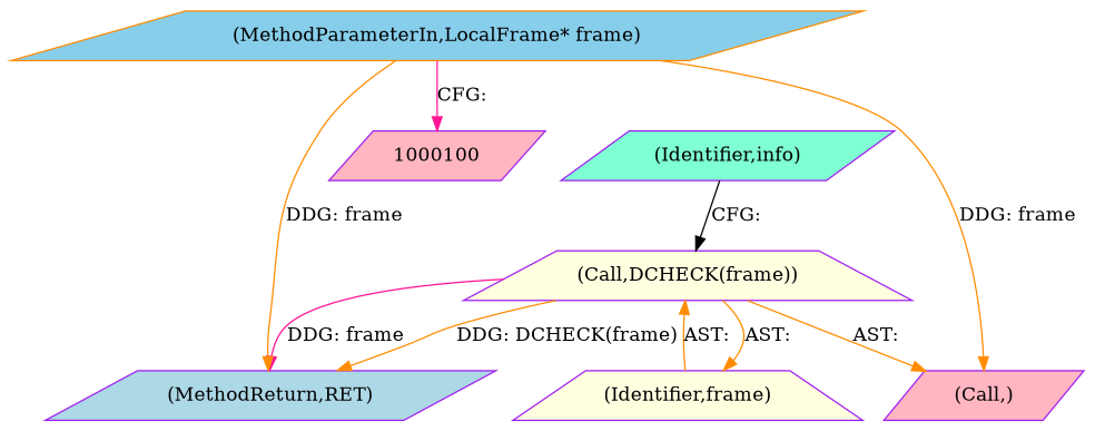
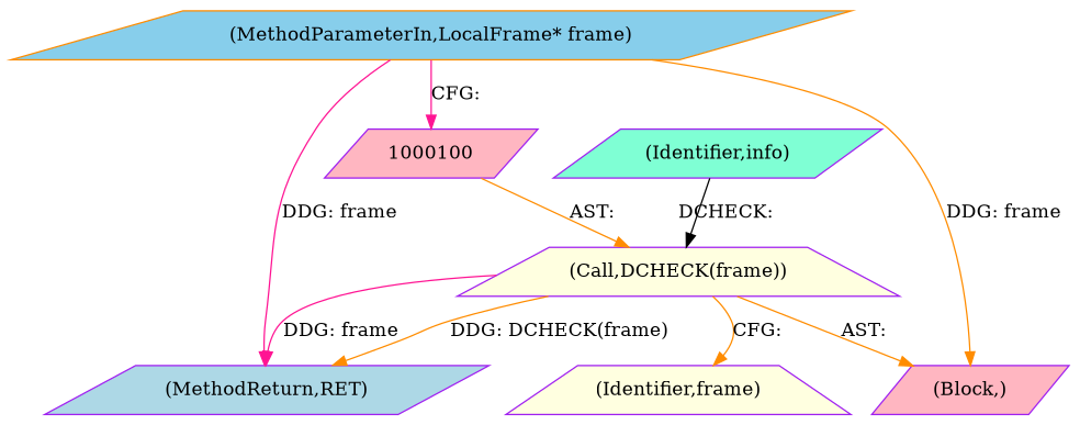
  digraph {
    node [color=purple fillcolor=lightyellow shape=parallelogram style=filled]
    edge [color=darkorange]
    n1 [label="(Call,DCHECK(frame))" shape=trapezium]
-   n2 [fillcolor=lightpink label="(Call,)"]
+   n2 [fillcolor=lightpink label="(Block,)"]
    n3 [fillcolor=lightblue label="(MethodReturn,RET)"]
    n4 [label="(Identifier,frame)" shape=trapezium]
    n5 [color=darkorange fillcolor=skyblue label="(MethodParameterIn,LocalFrame* frame)"]
    1000100 [fillcolor=lightpink]
    n7 [fillcolor=aquamarine label="(Identifier,info)"]
    n1 -> n2 [label="AST: "]
    n1 -> n3 [color=deeppink label="DDG: frame"]
    n1 -> n3 [label="DDG: DCHECK(frame)"]
-   n1 -> n4 [label="AST: "]
-   n4 -> n1 [label="AST: "]
+   n1 -> n4 [label="CFG: "]
+   1000100 -> n1 [label="AST: "]
    n5 -> n2 [label="DDG: frame"]
-   n5 -> n3 [label="DDG: frame"]
+   n5 -> n3 [color=deeppink label="DDG: frame"]
    n5 -> 1000100 [color=deeppink label="CFG: "]
-   n7 -> n1 [color=black label="CFG: "]
+   n7 -> n1 [color=black label="DCHECK: "]
  }
